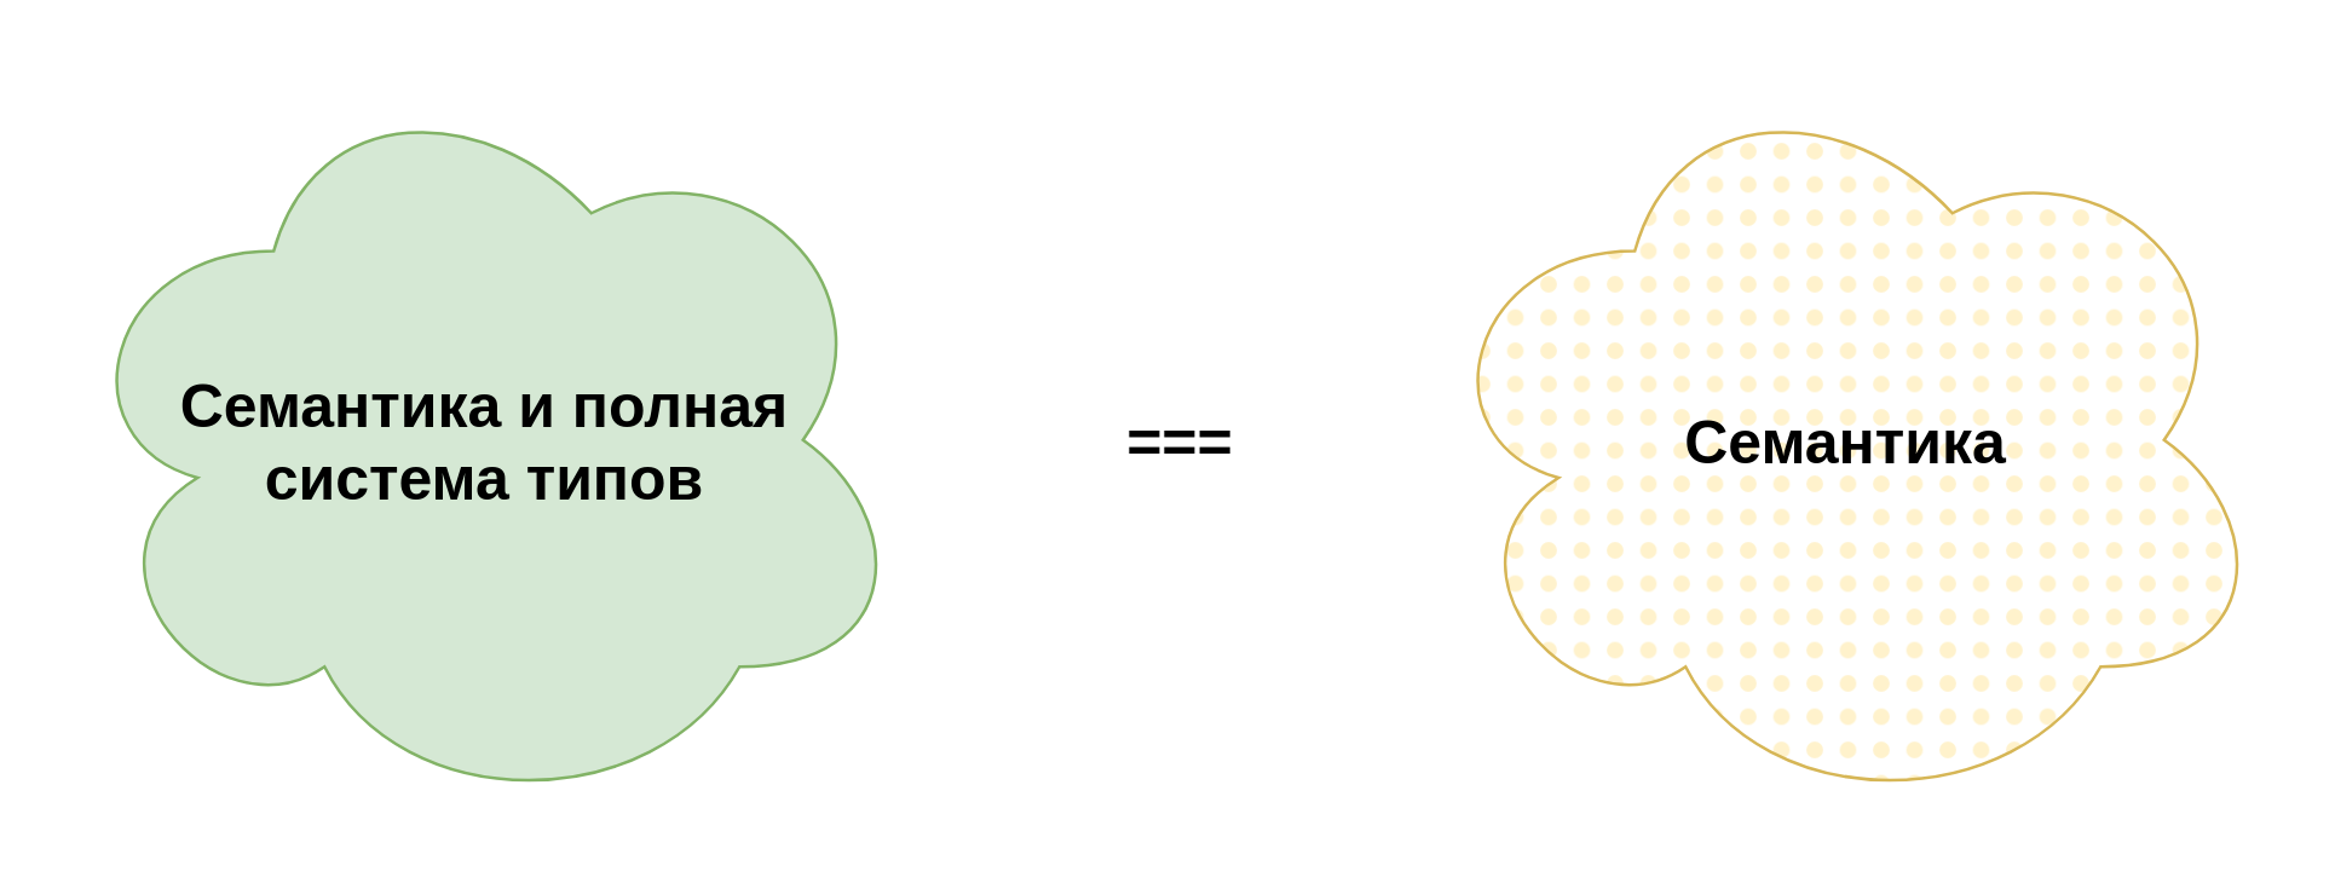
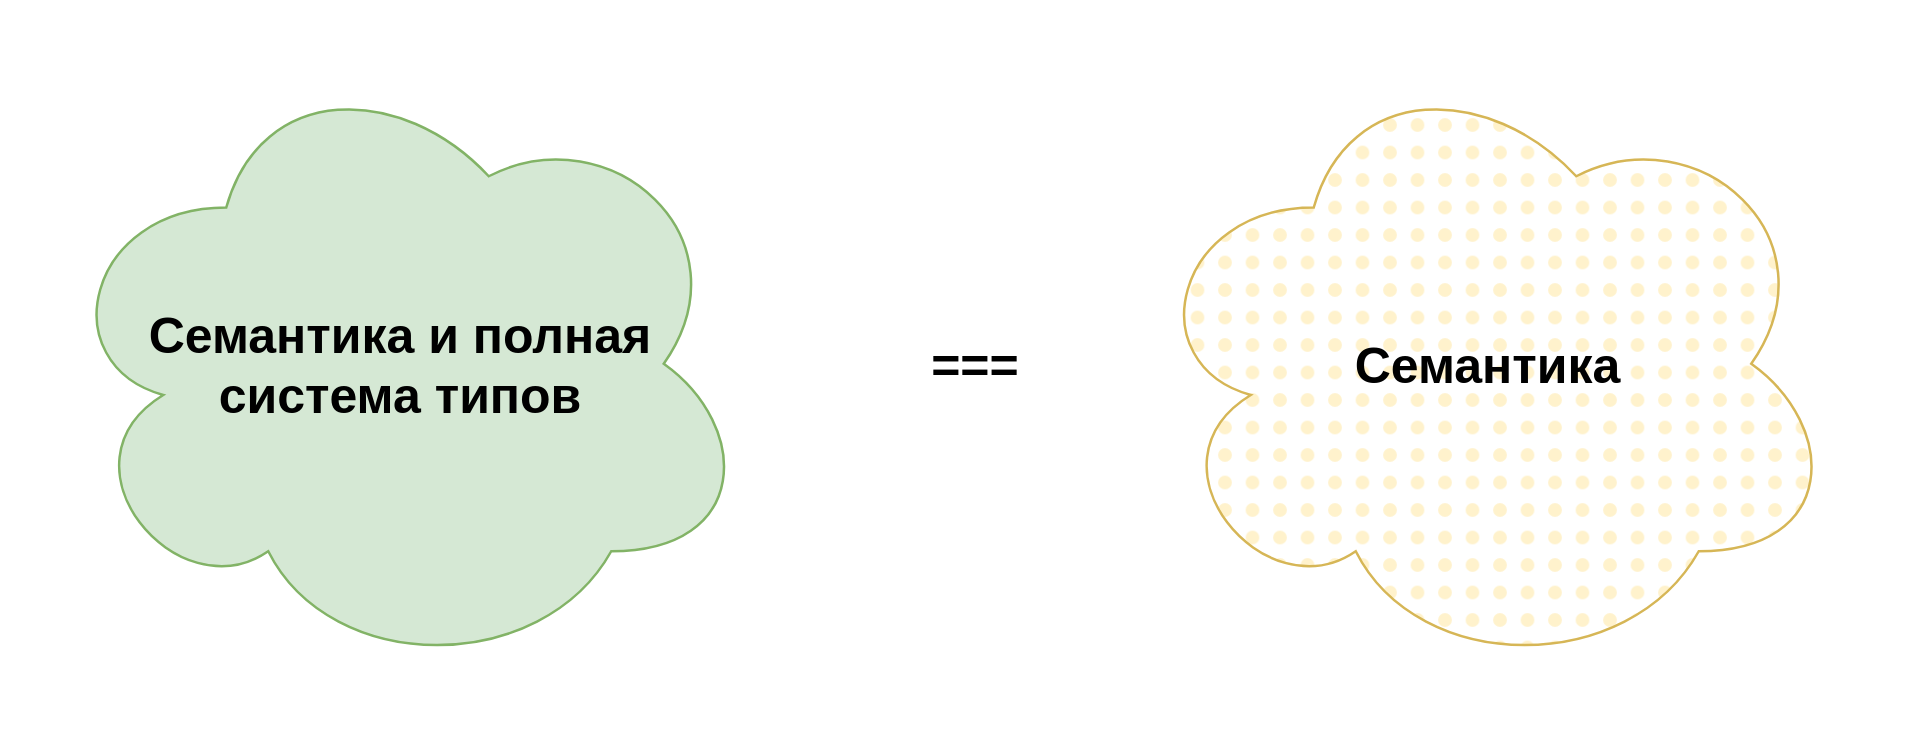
  <mxCell id="0" />
  <mxCell id="1" parent="0" />
  <mxCell id="2" value="Семантика и полная система типов" style="ellipse;shape=cloud;whiteSpace=wrap;html=1;fillColor=#d5e8d4;strokeColor=#82b366;fontSize=20;fontStyle=1" vertex="1" parent="1"><mxGeometry x="20" y="20" width="280" height="250" as="geometry" /></mxCell>
- <mxCell id="3" value="Семантика" style="ellipse;shape=cloud;whiteSpace=wrap;html=1;fillColor=#fff2cc;strokeColor=#d6b656;fontSize=20;fontStyle=1;fillStyle=dots;" vertex="1" parent="1"><mxGeometry x="470" y="20" width="280" height="250" as="geometry" /></mxCell>
+ <mxCell id="3" value="Семантика" style="ellipse;shape=cloud;whiteSpace=wrap;html=1;fillColor=#fff2cc;strokeColor=#d6b656;fontSize=20;fontStyle=1;fillStyle=dots;" vertex="1" parent="1"><mxGeometry x="455" y="20" width="280" height="250" as="geometry" /></mxCell>
  <mxCell id="4" value="===" style="text;html=1;align=center;verticalAlign=middle;whiteSpace=wrap;rounded=0;fontSize=20;fontStyle=1" vertex="1" parent="1"><mxGeometry x="360" y="130" width="60" height="30" as="geometry" /></mxCell>
